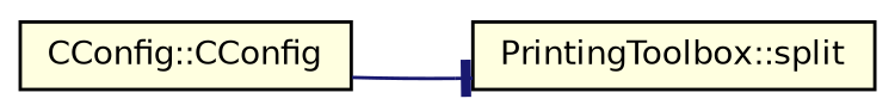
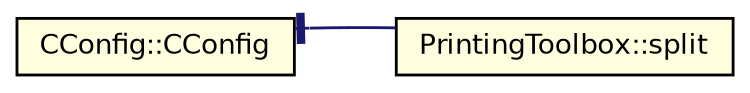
  digraph {
    rankdir=LR
    node [color=black fillcolor=lightyellow fontname=Helvetica fontsize=10 shape=record style=filled]
    n1 [fontcolor=black height=0.2 label="CConfig::CConfig" width=0.4]
    n2 [height=0.2 label="PrintingToolbox::split" width=0.4]
-   n1 -> n2 [color=midnightblue fontname=Helvetica fontsize=10 labelfontname=Helvetica labelfontsize=10 style=solid arrowhead=tee]
+   n2 -> n1 [color=midnightblue fontname=Helvetica fontsize=10 labelfontname=Helvetica labelfontsize=10 style=solid arrowhead=tee]
  }
